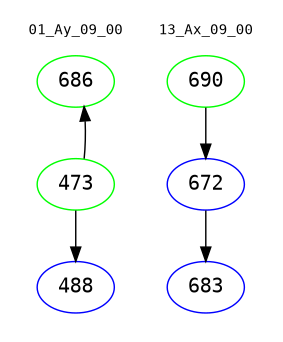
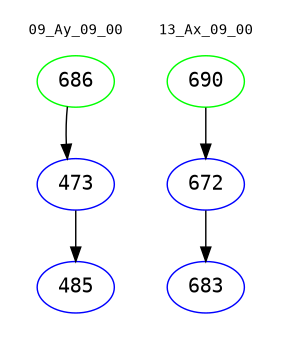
  digraph {
    fontname="DejaVu Sans Mono"
    node [color=blue fontname="DejaVu Sans Mono"]
    edge [color=black fontname="DejaVu Sans Mono"]
    n1 [color=green label=686]
-   n2 [color=green label=473]
-   n3 [label=488]
+   n2 [label=473]
+   n3 [label=485]
    n4 [color=green label=690]
    n5 [label=672]
    n6 [label=683]
    subgraph cluster_1 {
      color=white
      fontsize=10
-     label="01_Ay_09_00"
+     label="09_Ay_09_00"
      n1
      n2
      n3
    }
    subgraph cluster_2 {
      color=white
      fontsize=10
      label="13_Ax_09_00"
      n4
      n5
      n6
    }
-   n2 -> n1
+   n1 -> n2
    n2 -> n3
    n4 -> n5
    n5 -> n6
  }
